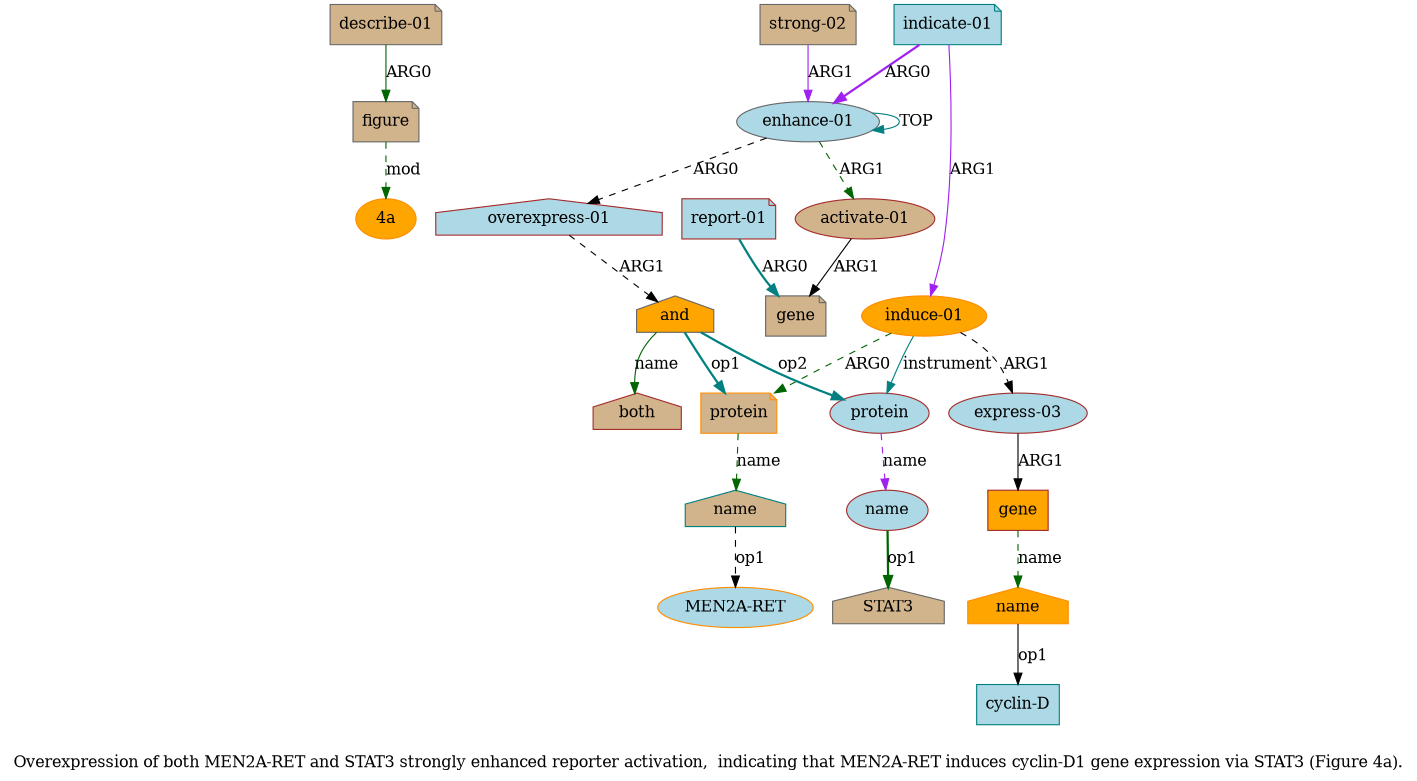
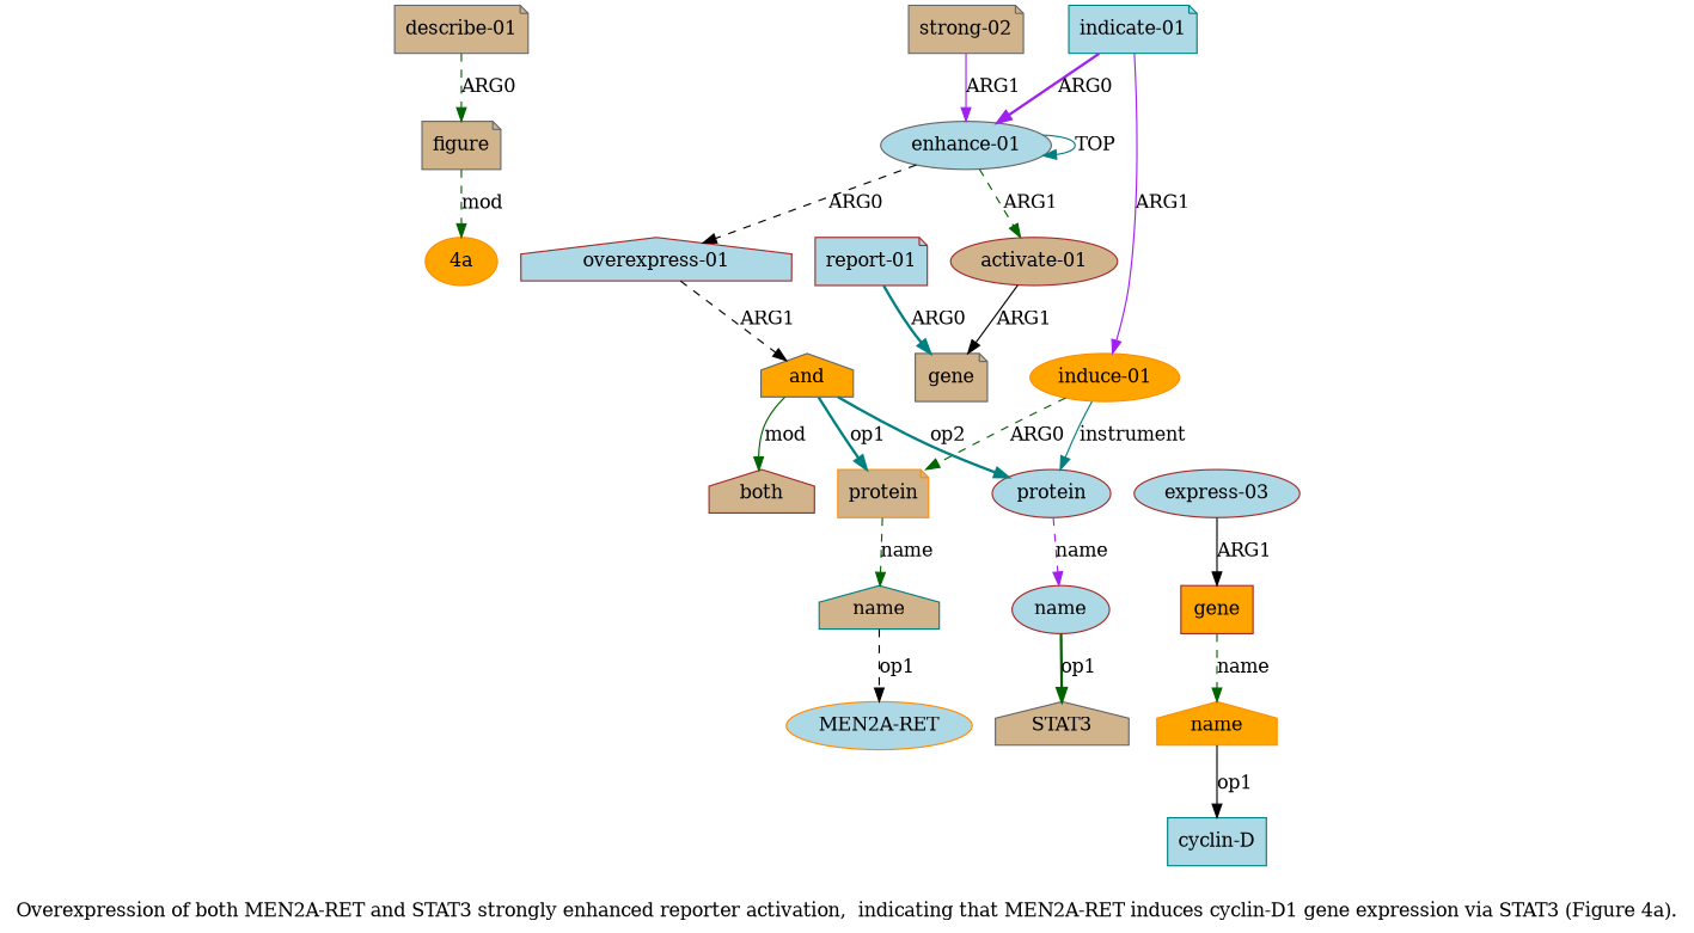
  digraph {
    label="Overexpression of both MEN2A-RET and STAT3 strongly enhanced reporter activation,  indicating that MEN2A-RET induces cyclin-D1 gene expression via STAT3 (Figure 4a)."
    node [color=brown fillcolor=lightblue gold_ind=-1 gold_label=name shape=ellipse style=filled test_ind=-1 test_label=name]
    edge [color=darkgreen gold_label=ARG1 style=dashed test_label=ARG1]
    n1 [color=darkorange fillcolor=orange gold_label="4a" label="4a" test_label="4a"]
    n2 [color=darkorange gold_label="MEN2A-RET" label="MEN2A-RET" test_label="MEN2A-RET"]
    n3 [fillcolor=orange gold_ind=15 gold_label=gene label=gene shape=box test_ind=15 test_label=gene]
    n4 [color=darkorange fillcolor=orange gold_ind=16 label=name shape=house test_ind=16]
    n5 [color=teal gold_label="cyclin-D" label="cyclin-D" shape=box test_label="cyclin-D"]
    n6 [gold_ind=14 gold_label="express-03" label="express-03" test_ind=14 test_label="express-03"]
    n7 [color=gray40 fillcolor=tan gold_ind=17 gold_label="describe-01" label="describe-01" shape=note test_ind=17 test_label="describe-01"]
    n8 [color=gray40 fillcolor=tan gold_ind=18 gold_label=figure label=figure shape=note test_ind=18 test_label=figure]
    n9 [color=gray40 gold_ind=0 gold_label="enhance-01" label="enhance-01" test_ind=0 test_label="enhance-01"]
    n10 [gold_ind=1 gold_label="overexpress-01" label="overexpress-01" shape=house test_ind=1 test_label="overexpress-01"]
    n11 [fillcolor=tan gold_ind=8 gold_label="activate-01" label="activate-01" test_ind=8 test_label="activate-01"]
    n12 [color=gray40 fillcolor=orange gold_ind=2 gold_label=and label=and shape=house test_ind=2 test_label=and]
    n13 [color=gray40 fillcolor=tan gold_ind=9 gold_label=gene label=gene shape=note test_ind=9 test_label=gene]
    n14 [color=gray40 fillcolor=tan gold_ind=11 gold_label="strong-02" label="strong-02" shape=note test_ind=11 test_label="strong-02"]
    n15 [gold_ind=10 gold_label="report-01" label="report-01" shape=note test_ind=10 test_label="report-01"]
    n16 [color=darkorange fillcolor=orange gold_ind=13 gold_label="induce-01" label="induce-01" test_ind=13 test_label="induce-01"]
    n17 [color=darkorange fillcolor=tan gold_ind=3 gold_label=protein label=protein shape=note test_ind=3 test_label=protein]
    n18 [gold_ind=5 gold_label=protein label=protein test_ind=5 test_label=protein]
    n19 [color=teal fillcolor=tan gold_ind=4 label=name shape=house test_ind=4]
    n20 [gold_ind=6 label=name test_ind=6]
    n21 [color=gray40 fillcolor=tan gold_label=STAT3 label=STAT3 shape=house test_label=STAT3]
    n22 [color=teal gold_ind=12 gold_label="indicate-01" label="indicate-01" shape=note test_ind=12 test_label="indicate-01"]
    n23 [fillcolor=tan gold_ind=7 gold_label=both label=both shape=house test_ind=7 test_label=both]
    n3 -> n4 [gold_label=name label=name test_label=name]
    n4 -> n5 [color=black gold_label=op1 label=op1 style=solid test_label=op1]
    n6 -> n3 [color=black label=ARG1 style=solid]
-   n7 -> n8 [gold_label=ARG0 label=ARG0 style=solid test_label=ARG0]
+   n7 -> n8 [gold_label=ARG0 label=ARG0 test_label=ARG0]
    n8 -> n1 [gold_label=mod label=mod test_label=mod]
    n9 -> n9 [color=teal gold_label=TOP label=TOP style=solid test_label=TOP]
    n9 -> n10 [color=black gold_label=ARG0 label=ARG0 test_label=ARG0]
    n9 -> n11 [label=ARG1]
    n10 -> n12 [color=black label=ARG1]
    n11 -> n13 [color=black label=ARG1 style=solid]
    n12 -> n17 [color=teal gold_label=op1 label=op1 style=bold test_label=op1]
    n12 -> n18 [color=teal gold_label=op2 label=op2 style=bold test_label=op2]
-   n12 -> n23 [gold_label=mod label=name style=solid test_label=mod]
+   n12 -> n23 [gold_label=mod label=mod style=solid test_label=mod]
    n14 -> n9 [color=purple label=ARG1 style=solid]
    n15 -> n13 [color=teal gold_label=ARG0 label=ARG0 style=bold test_label=ARG0]
-   n16 -> n6 [color=black label=ARG1]
    n16 -> n17 [gold_label=ARG0 label=ARG0 test_label=ARG0]
    n16 -> n18 [color=teal gold_label=instrument label=instrument style=solid test_label=instrument]
    n17 -> n19 [gold_label=name label=name test_label=name]
    n18 -> n20 [color=purple gold_label=name label=name test_label=name]
    n19 -> n2 [color=black gold_label=op1 label=op1 test_label=op1]
    n20 -> n21 [gold_label=op1 label=op1 style=bold test_label=op1]
    n22 -> n9 [color=purple gold_label=ARG0 label=ARG0 style=bold test_label=ARG0]
    n22 -> n16 [color=purple label=ARG1 style=solid]
  }
